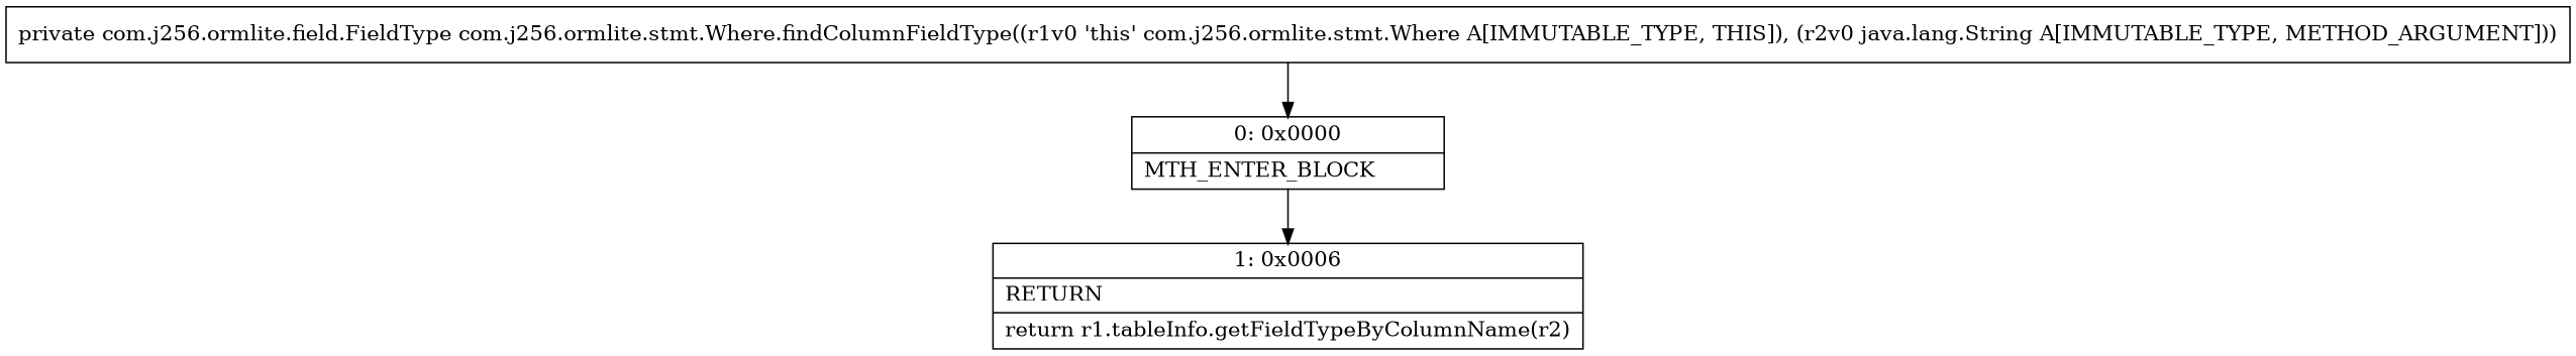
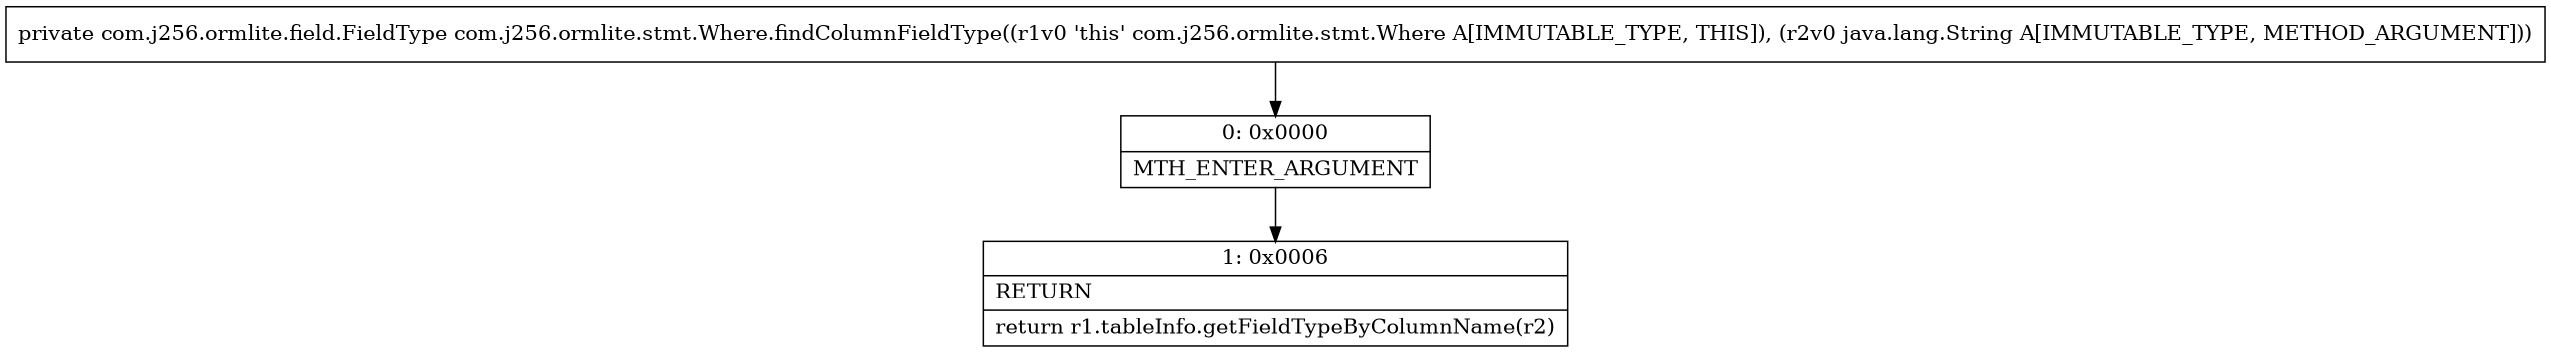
  digraph {
    node [shape=record]
-   n1 [label="{0\:\ 0x0000|MTH_ENTER_BLOCK\l}"]
+   n1 [label="{0\:\ 0x0000|MTH_ENTER_ARGUMENT\l}"]
    n2 [label="{1\:\ 0x0006|RETURN\l|return r1.tableInfo.getFieldTypeByColumnName(r2)\l}"]
    n3 [label="{private com.j256.ormlite.field.FieldType com.j256.ormlite.stmt.Where.findColumnFieldType((r1v0 'this' com.j256.ormlite.stmt.Where A[IMMUTABLE_TYPE, THIS]), (r2v0 java.lang.String A[IMMUTABLE_TYPE, METHOD_ARGUMENT])) }"]
    n1 -> n2
    n3 -> n1
  }
